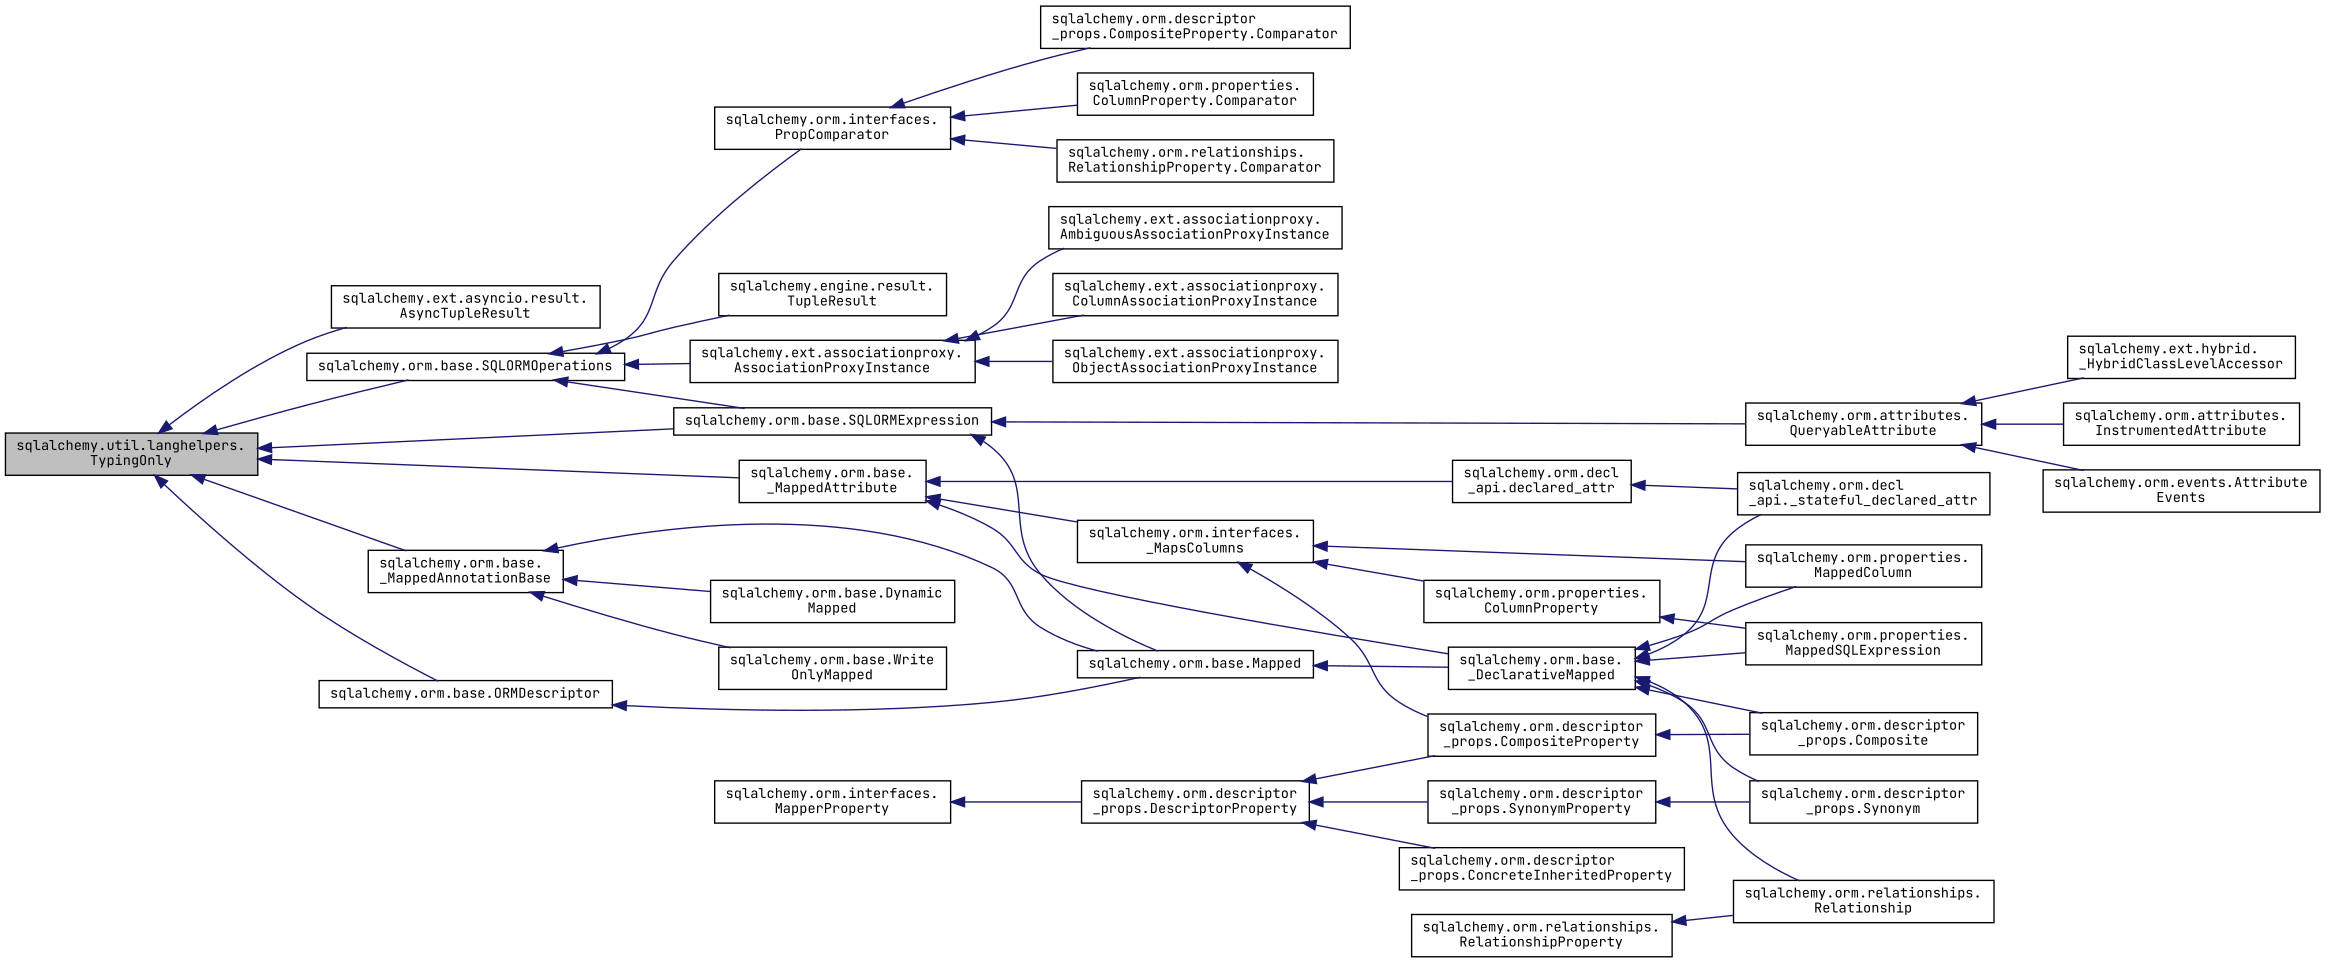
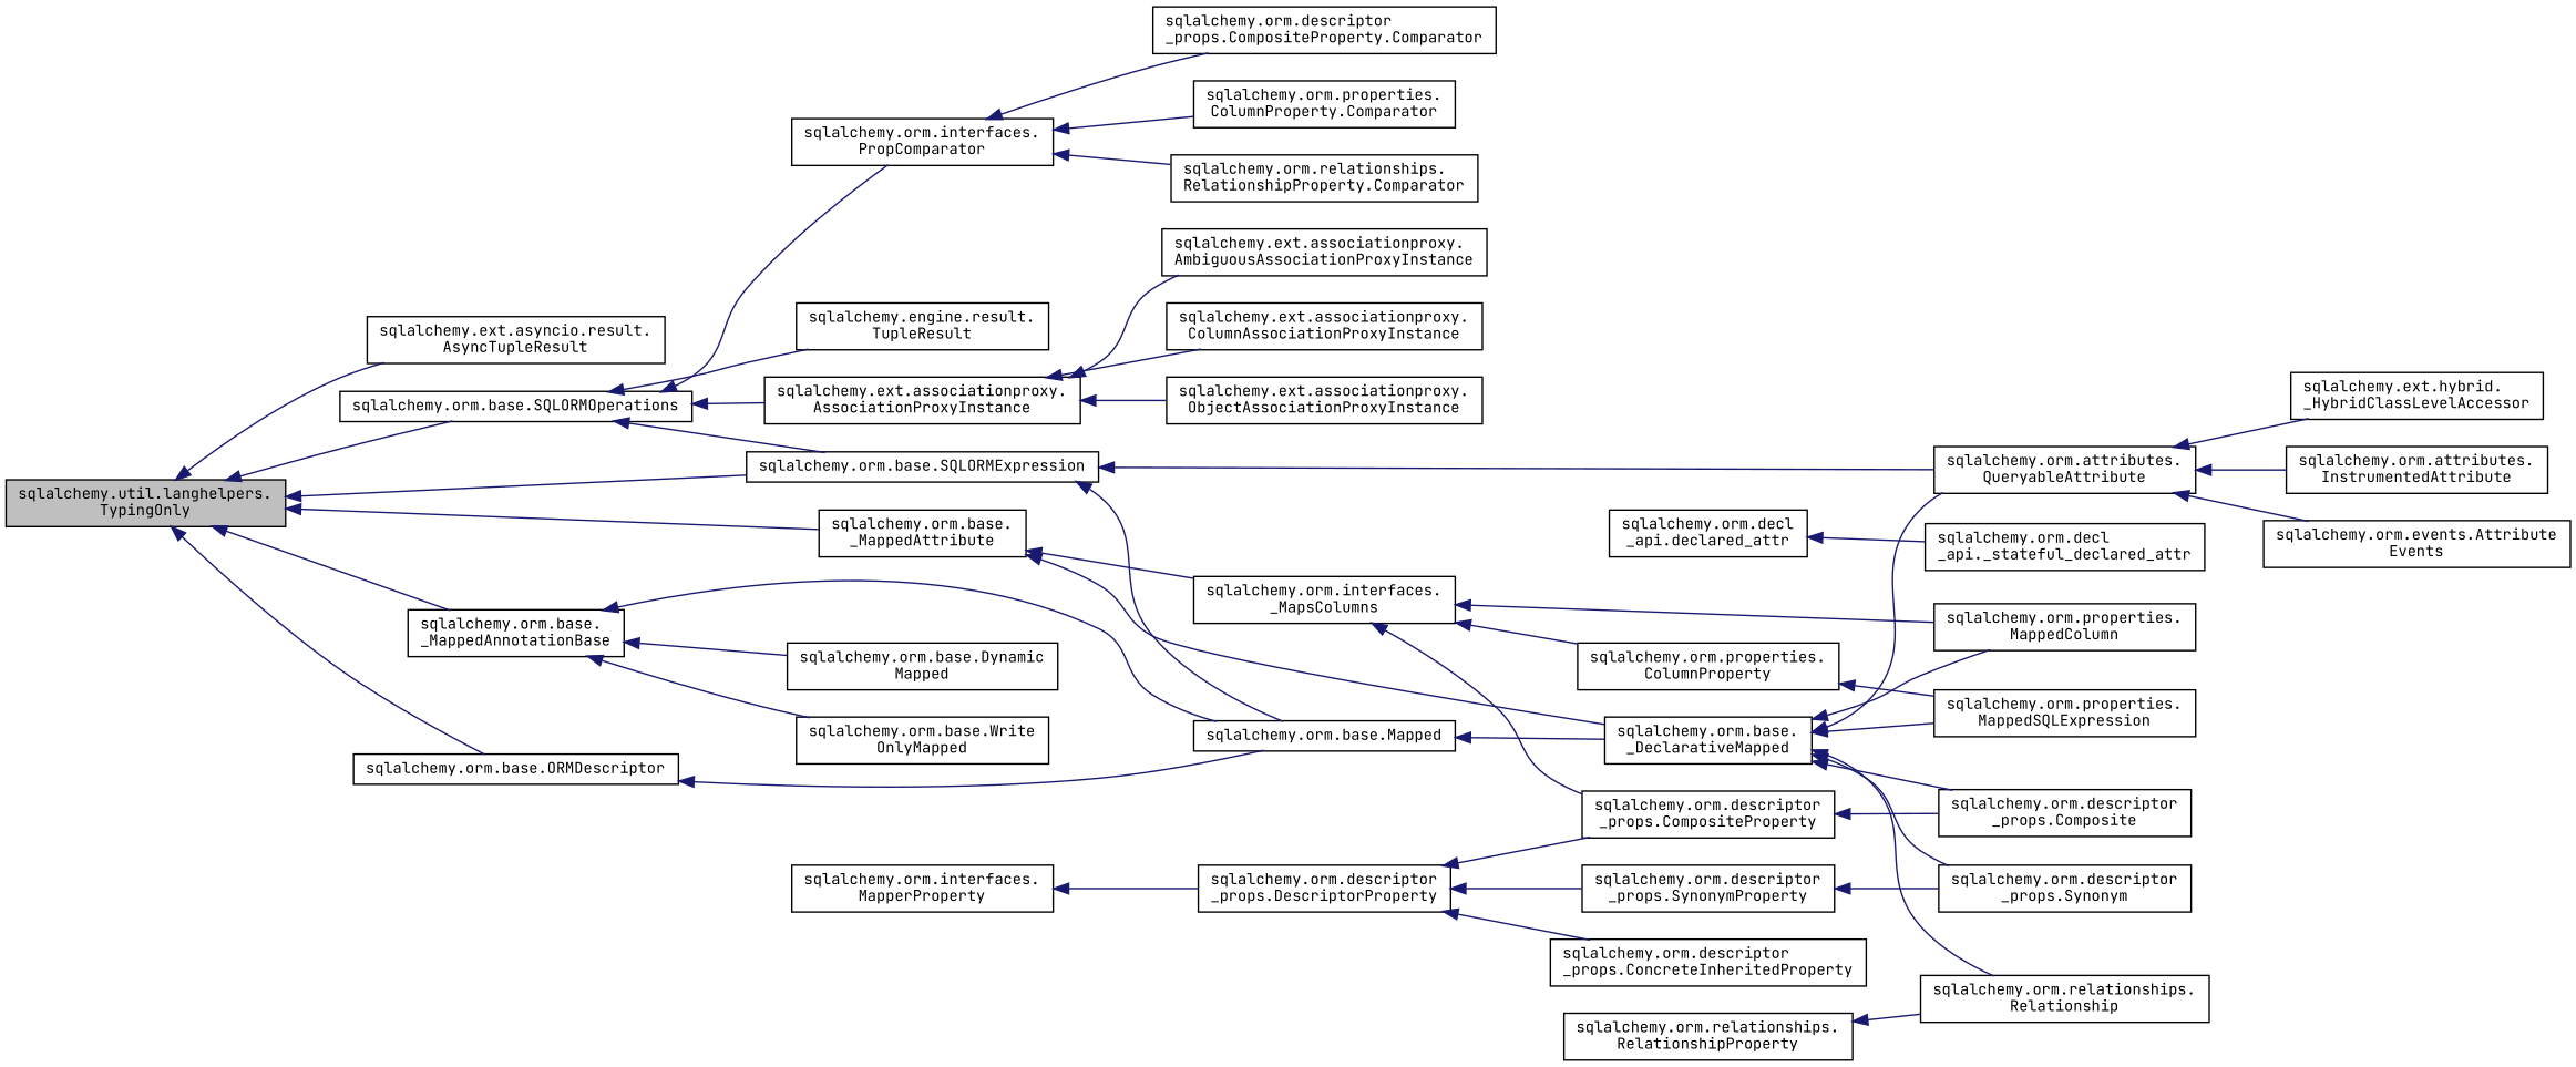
  digraph {
    fontname="JetBrains Mono"
    rankdir=LR
    node [color=black fillcolor=white fontname="JetBrains Mono" fontsize=10 shape=record style=filled]
    edge [color=midnightblue dir=back fontname="JetBrains Mono" fontsize=10 labelfontname=Helvetica labelfontsize=10 style=solid]
    n1 [fillcolor=grey75 fontcolor=black height=0.2 label="sqlalchemy.util.langhelpers.\lTypingOnly" width=0.4]
    n2 [height=0.2 label="sqlalchemy.ext.asyncio.result.\lAsyncTupleResult" width=0.4]
    n3 [height=0.2 label="sqlalchemy.orm.base.ORMDescriptor" width=0.4]
    n4 [height=0.2 label="sqlalchemy.orm.base.SQLORMExpression" width=0.4]
    n5 [height=0.2 label="sqlalchemy.orm.base.SQLORMOperations" width=0.4]
    n6 [height=0.2 label="sqlalchemy.orm.base.\l_MappedAnnotationBase" width=0.4]
    n7 [height=0.2 label="sqlalchemy.orm.base.\l_MappedAttribute" width=0.4]
    n8 [height=0.2 label="sqlalchemy.engine.result.\lTupleResult" width=0.4]
    n9 [height=0.2 label="sqlalchemy.orm.base.Mapped" width=0.4]
    n10 [height=0.2 label="sqlalchemy.orm.attributes.\lQueryableAttribute" width=0.4]
    n11 [height=0.2 label="sqlalchemy.ext.associationproxy.\lAssociationProxyInstance" width=0.4]
    n12 [height=0.2 label="sqlalchemy.orm.interfaces.\lPropComparator" width=0.4]
    n13 [height=0.2 label="sqlalchemy.orm.base.Dynamic\lMapped" width=0.4]
    n14 [height=0.2 label="sqlalchemy.orm.base.Write\lOnlyMapped" width=0.4]
    n15 [height=0.2 label="sqlalchemy.orm.base.\l_DeclarativeMapped" width=0.4]
    n16 [height=0.2 label="sqlalchemy.orm.decl\l_api.declared_attr" width=0.4]
    n17 [height=0.2 label="sqlalchemy.orm.interfaces.\l_MapsColumns" width=0.4]
    n18 [height=0.2 label="sqlalchemy.orm.descriptor\l_props.Composite" width=0.4]
    n19 [height=0.2 label="sqlalchemy.orm.descriptor\l_props.Synonym" width=0.4]
    n20 [height=0.2 label="sqlalchemy.orm.properties.\lMappedColumn" width=0.4]
    n21 [height=0.2 label="sqlalchemy.orm.properties.\lMappedSQLExpression" width=0.4]
    n22 [height=0.2 label="sqlalchemy.orm.relationships.\lRelationship" width=0.4]
    n23 [height=0.2 label="sqlalchemy.ext.hybrid.\l_HybridClassLevelAccessor" width=0.4]
    n24 [height=0.2 label="sqlalchemy.orm.attributes.\lInstrumentedAttribute" width=0.4]
    n25 [height=0.2 label="sqlalchemy.orm.events.Attribute\lEvents" width=0.4]
    n26 [height=0.2 label="sqlalchemy.ext.associationproxy.\lAmbiguousAssociationProxyInstance" width=0.4]
    n27 [height=0.2 label="sqlalchemy.ext.associationproxy.\lColumnAssociationProxyInstance" width=0.4]
    n28 [height=0.2 label="sqlalchemy.ext.associationproxy.\lObjectAssociationProxyInstance" width=0.4]
    n29 [height=0.2 label="sqlalchemy.orm.descriptor\l_props.CompositeProperty.Comparator" width=0.4]
    n30 [height=0.2 label="sqlalchemy.orm.properties.\lColumnProperty.Comparator" width=0.4]
    n31 [height=0.2 label="sqlalchemy.orm.relationships.\lRelationshipProperty.Comparator" width=0.4]
    n32 [height=0.2 label="sqlalchemy.orm.decl\l_api._stateful_declared_attr" width=0.4]
    n33 [height=0.2 label="sqlalchemy.orm.interfaces.\lMapperProperty" width=0.4]
    n34 [height=0.2 label="sqlalchemy.orm.descriptor\l_props.DescriptorProperty" width=0.4]
    n35 [height=0.2 label="sqlalchemy.orm.descriptor\l_props.CompositeProperty" width=0.4]
    n36 [height=0.2 label="sqlalchemy.orm.properties.\lColumnProperty" width=0.4]
    n37 [height=0.2 label="sqlalchemy.orm.descriptor\l_props.ConcreteInheritedProperty" width=0.4]
    n38 [height=0.2 label="sqlalchemy.orm.descriptor\l_props.SynonymProperty" width=0.4]
    n39 [height=0.2 label="sqlalchemy.orm.relationships.\lRelationshipProperty" width=0.4]
    n1 -> n2
    n1 -> n3
    n1 -> n4
    n1 -> n5
    n1 -> n6
    n1 -> n7
    n3 -> n9
    n4 -> n9
    n4 -> n10
    n5 -> n4
    n5 -> n8
    n5 -> n11
    n5 -> n12
    n6 -> n9
    n6 -> n13
    n6 -> n14
    n7 -> n15
-   n7 -> n16
    n7 -> n17
    n9 -> n15
    n10 -> n23
    n10 -> n24
    n10 -> n25
    n11 -> n26
    n11 -> n27
    n11 -> n28
    n12 -> n29
    n12 -> n30
    n12 -> n31
-   n15 -> n32
+   n15 -> n10
    n15 -> n18
    n15 -> n19
    n15 -> n20
    n15 -> n21
    n15 -> n22
    n16 -> n32
    n17 -> n20
    n17 -> n35
    n17 -> n36
    n33 -> n34
    n34 -> n35
    n34 -> n37
    n34 -> n38
    n35 -> n18
    n36 -> n21
    n38 -> n19
    n39 -> n22
  }
